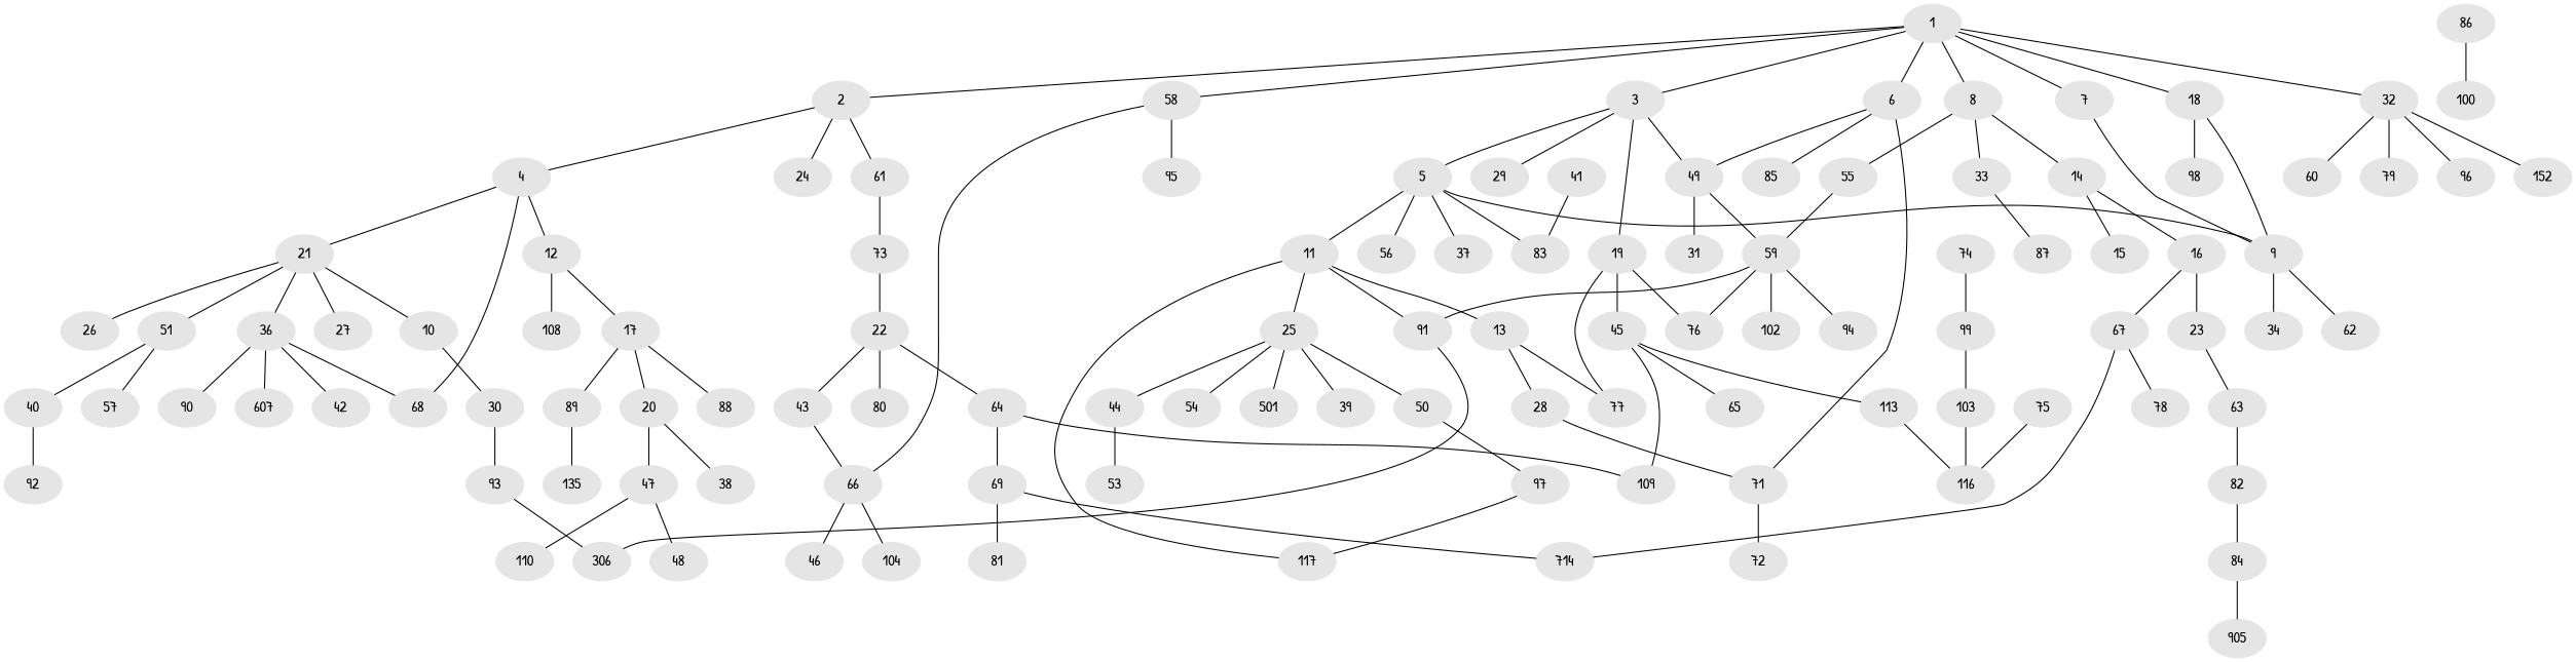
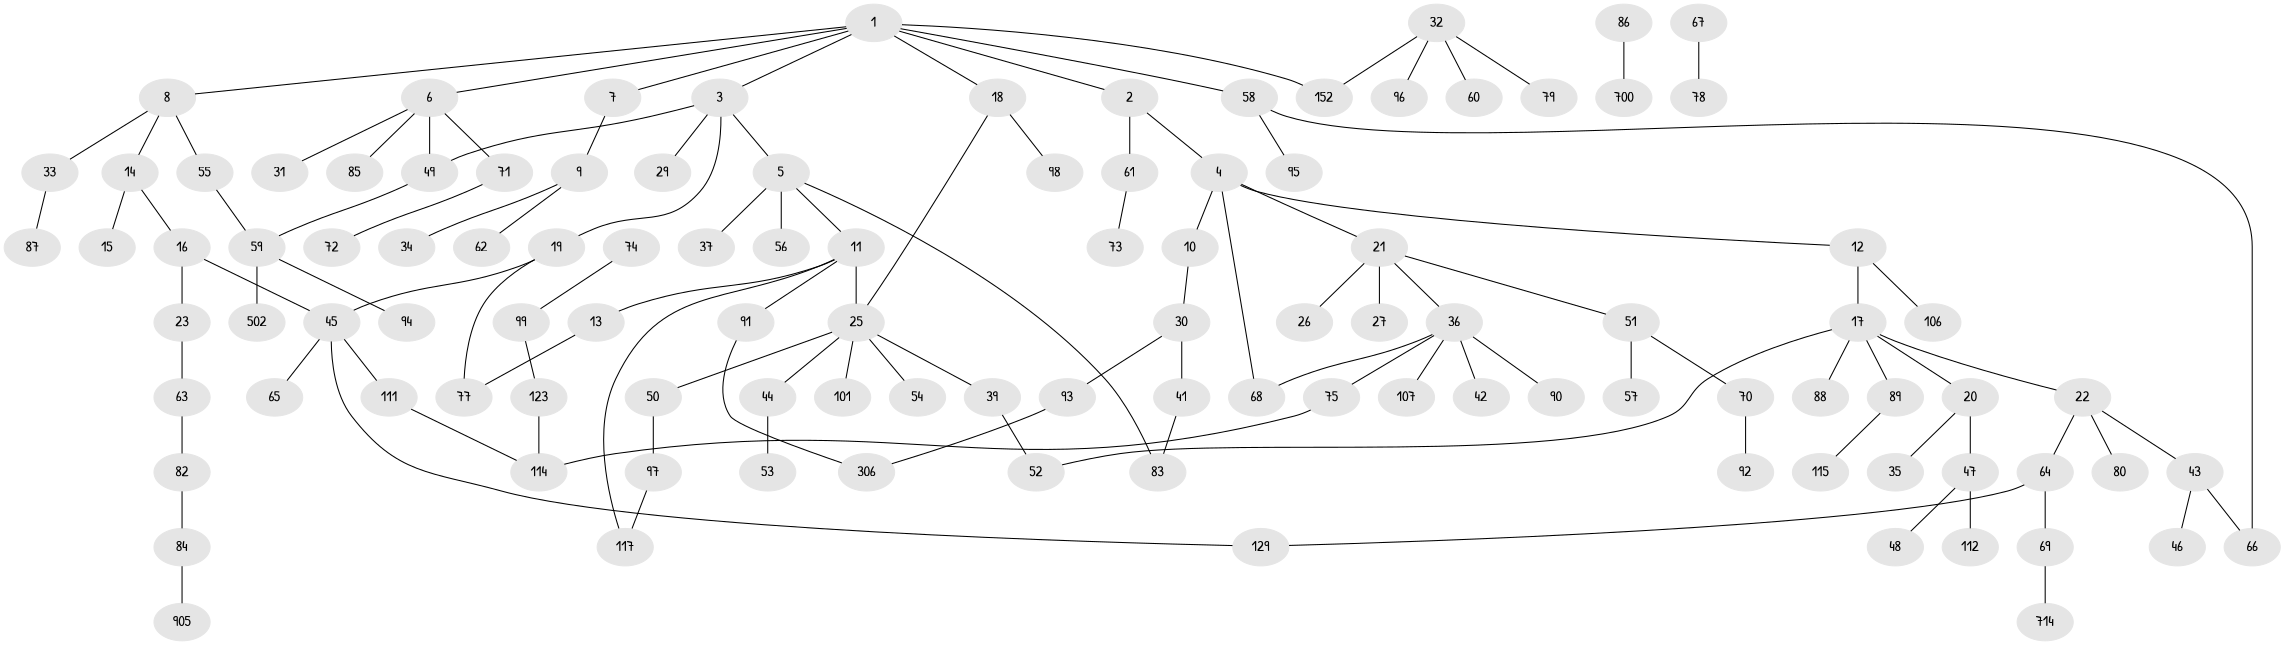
  graph {
    fontname="Patrick Hand"
    node [color=gray90 fontname="Patrick Hand" style=filled]
    edge [fontname="Patrick Hand"]
    1
    2
    3
    6
    7
    8
    18
    32
    58
    4
-   24
    61
    5
    19
    29
    49
    31
    71
    85
    9
    14
    33
    55
    25
    98
    60
    79
    96
    n29 [label=152]
    66
    95
    10
    12
    21
    68
    73
    11
    37
    56
    83
    77
    45
-   76
    59
    30
    17
-   108
+   108 [label=106]
    26
    27
    36
    51
    34
    62
    13
    n55 [label=117]
    91
    86
-   100
+   100 [label=700]
    72
    15
    16
    87
    41
    93
-   28
    39
    44
    50
    54
-   101 [label=501]
-   103
-   116
+   101
+   103 [label=123]
+   116 [label=114]
    20
    22
+   52
    88
    89
    23
    67
    63
    78
    n82 [label=714]
    74
    99
-   35 [label=38]
+   35
    47
    43
    64
    80
-   115 [label=135]
+   115
    65
-   109
-   111 [label=113]
+   109 [label=129]
+   111
    48
-   110
+   110 [label=112]
    42
    75
    90
-   107 [label=607]
+   107
    57
-   70 [label=40]
+   70
    46
    69
    82
    53
    97
    n107 [label=306]
-   104
    94
-   102
+   102 [label=502]
    92
    84
-   81
    n114 [label=905]
    1 -- 2
    1 -- 3
    1 -- 6
    1 -- 7
    1 -- 8
    1 -- 18
-   1 -- 32
+   1 -- n29
    1 -- 58
    2 -- 4
-   2 -- 24
    2 -- 61
    3 -- 5
    3 -- 19
    3 -- 29
    3 -- 49
    6 -- 49
-   49 -- 31
+   6 -- 31
    6 -- 71
    6 -- 85
    7 -- 9
    8 -- 14
    8 -- 33
    8 -- 55
-   18 -- 9
+   18 -- 25
    18 -- 98
    32 -- 60
    32 -- 79
    32 -- 96
    32 -- n29
    58 -- 66
    58 -- 95
-   21 -- 10
+   4 -- 10
    4 -- 12
    4 -- 21
    4 -- 68
    61 -- 73
-   5 -- 9
    5 -- 11
    5 -- 37
    5 -- 56
    5 -- 83
    19 -- 77
    19 -- 45
-   19 -- 76
    49 -- 59
    71 -- 72
    9 -- 34
    9 -- 62
    14 -- 15
    14 -- 16
    33 -- 87
    55 -- 59
    25 -- 39
    25 -- 44
    25 -- 50
    25 -- 54
    25 -- 101
-   66 -- 104
    10 -- 30
    12 -- 17
    12 -- 108
    21 -- 26
    21 -- 27
    21 -- 36
    21 -- 51
    11 -- 25
    11 -- 13
    11 -- n55
    11 -- 91
    45 -- 65
    45 -- 109
    45 -- 111
-   59 -- 76
-   59 -- 91
    59 -- 94
    59 -- 102
+   30 -- 41
    30 -- 93
    17 -- 20
-   73 -- 22
+   17 -- 22
+   17 -- 52
    17 -- 88
    17 -- 89
    36 -- 68
    36 -- 42
+   36 -- 75
    36 -- 90
    36 -- 107
    51 -- 57
    51 -- 70
    13 -- 77
-   13 -- 28
    91 -- n107
    86 -- 100
    16 -- 23
-   16 -- 67
+   16 -- 45
    41 -- 83
    93 -- n107
-   28 -- 71
+   39 -- 52
    44 -- 53
    50 -- 97
    103 -- 116
    20 -- 35
    20 -- 47
    22 -- 43
    22 -- 64
    22 -- 80
    89 -- 115
    23 -- 63
    67 -- 78
-   67 -- n82
    63 -- 82
    74 -- 99
    99 -- 103
    47 -- 48
    47 -- 110
    43 -- 66
-   66 -- 46
+   43 -- 46
    64 -- 109
    64 -- 69
    111 -- 116
    75 -- 116
    70 -- 92
    69 -- n82
-   69 -- 81
    82 -- 84
    97 -- n55
    84 -- n114
  }
